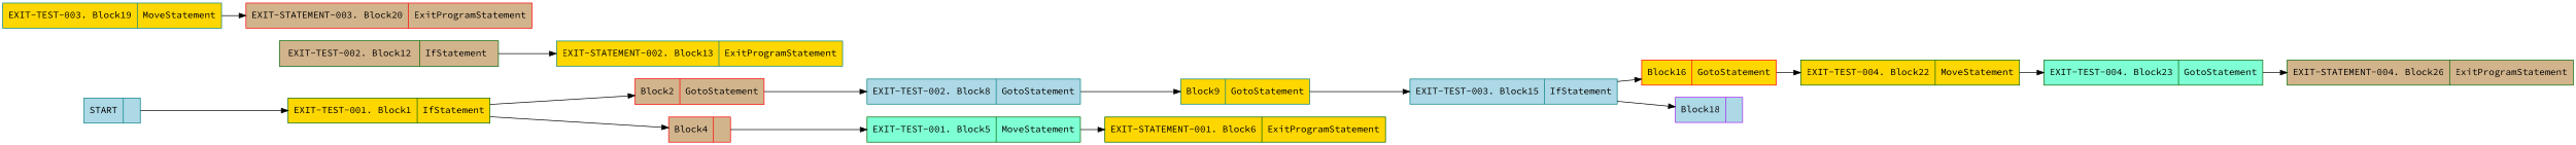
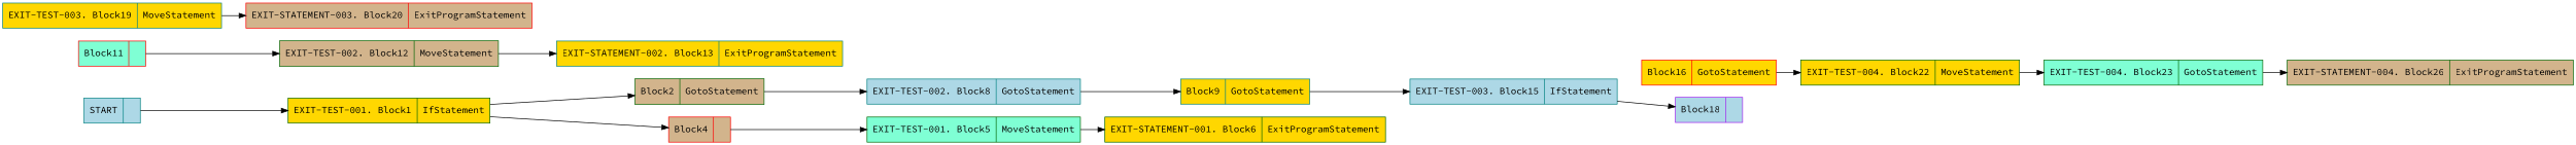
  digraph {
    fontname="Source Code Pro"
    rankdir=LR
    node [color=darkgreen fillcolor=gold fontname="Source Code Pro" shape=record style=filled]
    edge [arrowtail=empty fontname="Source Code Pro"]
    n1 [color=teal fillcolor=lightblue label="{START|}"]
    n2 [label="{EXIT-TEST-001. Block1|IfStatement\l}"]
-   n3 [color=red fillcolor=tan label="{Block2|GotoStatement\l}"]
+   n3 [fillcolor=tan label="{Block2|GotoStatement\l}"]
    n4 [color=red fillcolor=tan label="{Block4|}"]
    n5 [color=teal fillcolor=lightblue label="{EXIT-TEST-002. Block8|GotoStatement\l}"]
    n6 [fillcolor=aquamarine label="{EXIT-TEST-001. Block5|MoveStatement\l}"]
    n7 [color=teal label="{Block9|GotoStatement\l}"]
    n8 [color=teal fillcolor=lightblue label="{EXIT-TEST-003. Block15|IfStatement\l}"]
-   n10 [fillcolor=tan label="{EXIT-TEST-002. Block12|IfStatement\l}"]
+   n9 [color=red fillcolor=aquamarine label="{Block11|}"]
+   n10 [fillcolor=tan label="{EXIT-TEST-002. Block12|MoveStatement\l}"]
    n11 [color=red label="{Block16|GotoStatement\l}"]
    n12 [color=purple fillcolor=lightblue label="{Block18|}"]
    n13 [label="{EXIT-TEST-004. Block22|MoveStatement\l}"]
    n14 [fillcolor=aquamarine label="{EXIT-TEST-004. Block23|GotoStatement\l}"]
    n15 [fillcolor=tan label="{EXIT-STATEMENT-004. Block26|ExitProgramStatement\l}"]
    n16 [color=teal label="{EXIT-TEST-003. Block19|MoveStatement\l}"]
    n17 [color=red fillcolor=tan label="{EXIT-STATEMENT-003. Block20|ExitProgramStatement\l}"]
    n18 [color=teal label="{EXIT-STATEMENT-002. Block13|ExitProgramStatement\l}"]
    n19 [label="{EXIT-STATEMENT-001. Block6|ExitProgramStatement\l}"]
    n1 -> n2
    n2 -> n3
    n2 -> n4
    n3 -> n5
    n4 -> n6
    n5 -> n7
    n6 -> n19
    n7 -> n8
-   n8 -> n11
    n8 -> n12
+   n9 -> n10
    n10 -> n18
    n11 -> n13
    n13 -> n14
    n14 -> n15
    n16 -> n17
  }
